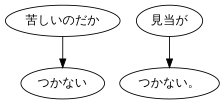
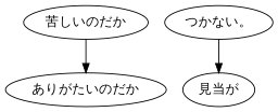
  digraph {
    fontname=Nunito
    node [fontname=Nunito]
    edge [fontname=Nunito]
    n1 [label="苦しいのだか"]
-   n2 [label="つかない"]
+   n2 [label="ありがたいのだか"]
    n3 [label="つかない。"]
    n4 [label="見当が"]
    n1 -> n2
-   n4 -> n3
+   n3 -> n4
  }
